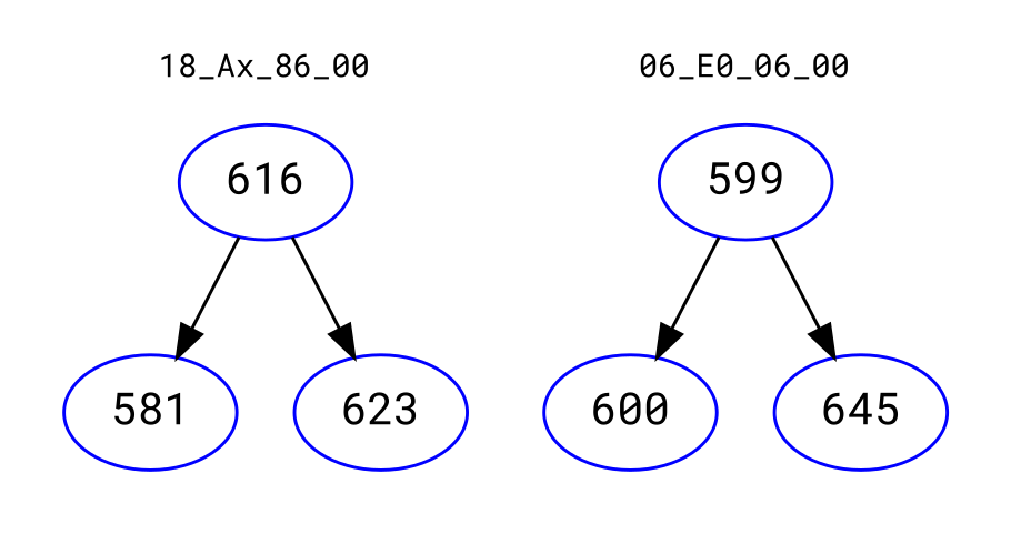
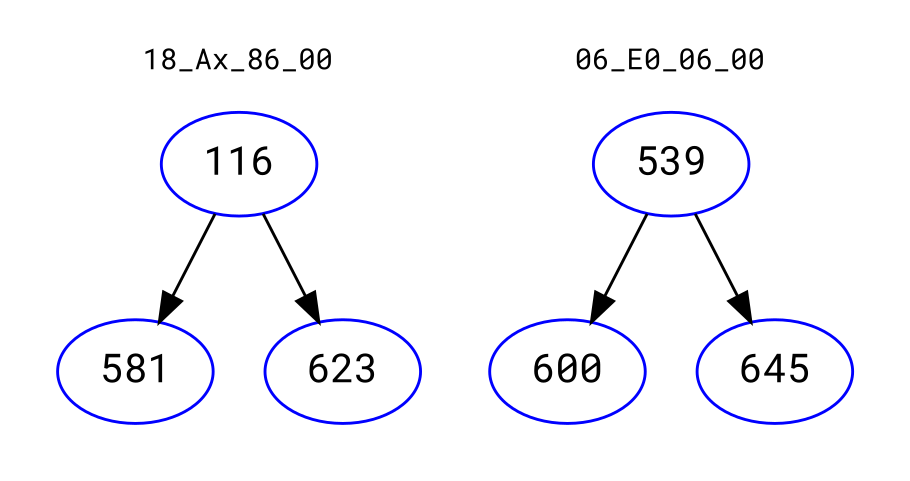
  digraph {
    fontname="Roboto Mono"
    node [color=blue fontname="Roboto Mono"]
    edge [color=black fontname="Roboto Mono"]
-   n1 [label=616]
+   n1 [label=116]
    n2 [label=581]
    n3 [label=623]
-   n4 [label=599]
+   n4 [label=539]
    n5 [label=600]
    n6 [label=645]
    subgraph cluster_1 {
      color=white
      fontsize=10
      label="18_Ax_86_00"
      n1
      n2
      n3
    }
    subgraph cluster_2 {
      color=white
      fontsize=10
      label="06_E0_06_00"
      n4
      n5
      n6
    }
    n1 -> n2
    n1 -> n3
    n4 -> n5
    n4 -> n6
  }
